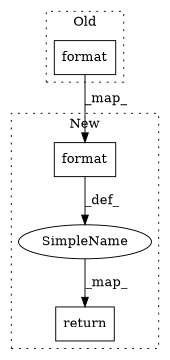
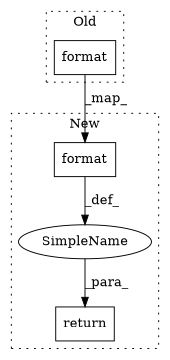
  digraph {
    node [a=32 l="7,1" shape=box]
    n1 [label=format s="3752,3764"]
    n2 [a=42 label=SimpleName shape=ellipse l=""]
    n3 [a=41 l=7 label=return s=3713]
    n4 [label=format s="3565,3577"]
    subgraph cluster_1 {
      label=New
      style=dotted
      n1
      n2
      n3
    }
    subgraph cluster_2 {
      label=Old
      style=dotted
      n4
    }
    n1 -> n2 [label=_def_]
-   n2 -> n3 [label=_map_]
+   n2 -> n3 [label=_para_]
    n4 -> n1 [label=_map_]
  }
